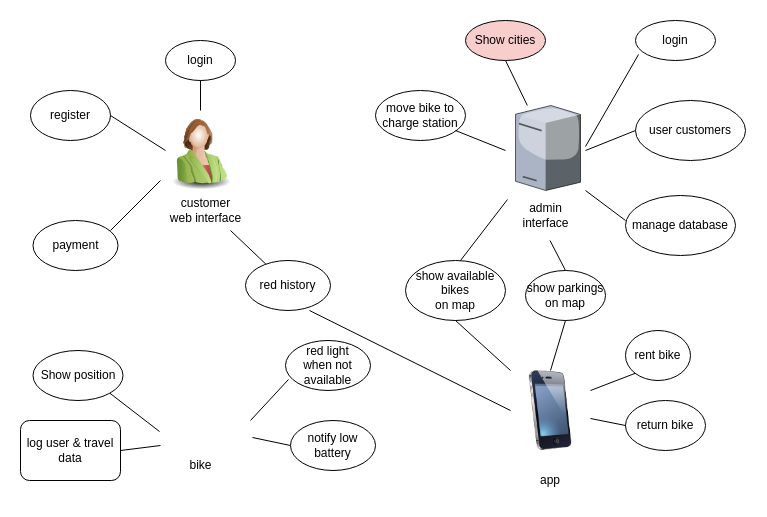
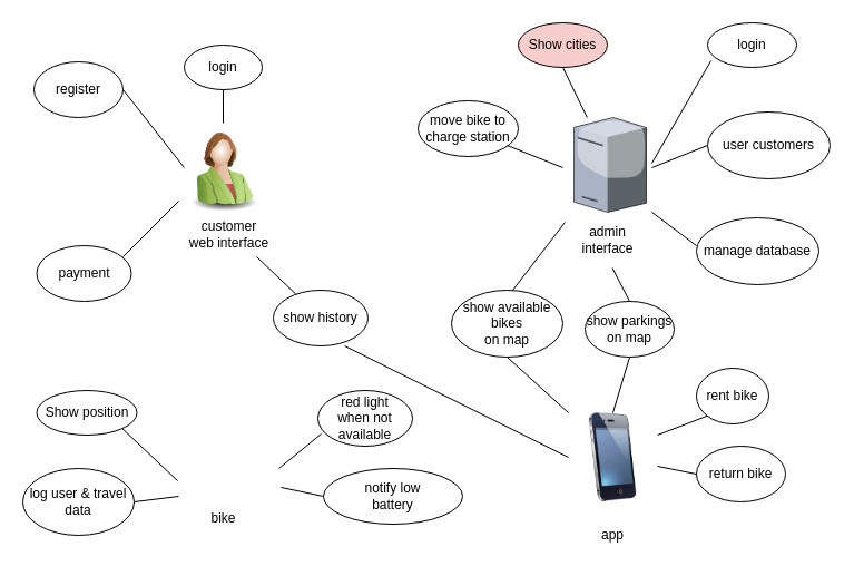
  <mxCell id="0" />
  <mxCell id="1" parent="0" />
  <mxCell id="2" value="login" style="ellipse;whiteSpace=wrap;html=1;" parent="1" vertex="1"><mxGeometry x="165" y="40" width="70" height="40" as="geometry" /></mxCell>
- <mxCell id="3" value="register" style="ellipse;whiteSpace=wrap;html=1;" parent="1" vertex="1"><mxGeometry x="30" y="90" width="80" height="50" as="geometry" /></mxCell>
+ <mxCell id="3" value="register" style="ellipse;whiteSpace=wrap;html=1;" parent="1" vertex="1"><mxGeometry x="30" y="55" width="80" height="50" as="geometry" /></mxCell>
  <mxCell id="4" value="" style="endArrow=none;html=1;rounded=0;exitX=1;exitY=0.5;exitDx=0;exitDy=0;" parent="1" source="3" edge="1"><mxGeometry width="50" height="50" relative="1" as="geometry"><mxPoint x="115" y="200" as="sourcePoint" /><mxPoint x="165" y="150" as="targetPoint" /></mxGeometry></mxCell>
- <mxCell id="5" value="Show position" style="ellipse;whiteSpace=wrap;html=1;" parent="1" vertex="1"><mxGeometry x="32.5" y="350" width="90" height="50" as="geometry" /></mxCell>
+ <mxCell id="5" value="Show position" style="ellipse;whiteSpace=wrap;html=1;" parent="1" vertex="1"><mxGeometry x="32.5" y="350" width="90" height="40" as="geometry" /></mxCell>
  <mxCell id="6" value="rent bike" style="ellipse;whiteSpace=wrap;html=1;" parent="1" vertex="1"><mxGeometry x="625" y="330" width="65" height="50" as="geometry" /></mxCell>
  <mxCell id="7" value="return bike" style="ellipse;whiteSpace=wrap;html=1;" parent="1" vertex="1"><mxGeometry x="625" y="400" width="80" height="50" as="geometry" /></mxCell>
  <mxCell id="8" value="show parkings&lt;br&gt;on map" style="ellipse;whiteSpace=wrap;html=1;" parent="1" vertex="1"><mxGeometry x="525" y="270" width="80" height="50" as="geometry" /></mxCell>
  <mxCell id="9" value="show available bikes&lt;br&gt;on map" style="ellipse;whiteSpace=wrap;html=1;" parent="1" vertex="1"><mxGeometry x="405" y="260" width="100" height="60" as="geometry" /></mxCell>
- <mxCell id="10" value="log user &amp;amp; travel data" style="whiteSpace=wrap;html=1;rounded=1;" parent="1" vertex="1"><mxGeometry x="20" y="420" width="100" height="60" as="geometry" /></mxCell>
+ <mxCell id="10" value="log user &amp;amp; travel data" style="ellipse;whiteSpace=wrap;html=1;" parent="1" vertex="1"><mxGeometry x="20" y="420" width="100" height="60" as="geometry" /></mxCell>
  <mxCell id="11" value="login" style="ellipse;whiteSpace=wrap;html=1;" parent="1" vertex="1"><mxGeometry x="635" y="20" width="80" height="40" as="geometry" /></mxCell>
  <mxCell id="12" value="user customers" style="ellipse;whiteSpace=wrap;html=1;" parent="1" vertex="1"><mxGeometry x="635" y="100" width="110" height="60" as="geometry" /></mxCell>
  <mxCell id="13" value="" style="endArrow=none;html=1;rounded=0;entryX=0.038;entryY=0.85;entryDx=0;entryDy=0;entryPerimeter=0;" parent="1" target="11" edge="1"><mxGeometry width="50" height="50" relative="1" as="geometry"><mxPoint x="585" y="146" as="sourcePoint" /><mxPoint x="641" y="90" as="targetPoint" /></mxGeometry></mxCell>
  <mxCell id="14" value="" style="endArrow=none;html=1;rounded=0;entryX=0;entryY=0.5;entryDx=0;entryDy=0;" parent="1" target="12" edge="1"><mxGeometry width="50" height="50" relative="1" as="geometry"><mxPoint x="585" y="150" as="sourcePoint" /><mxPoint x="635" y="190" as="targetPoint" /></mxGeometry></mxCell>
  <mxCell id="15" value="" style="endArrow=none;html=1;rounded=0;entryX=0;entryY=0.5;entryDx=0;entryDy=0;" parent="1" target="7" edge="1" source="24"><mxGeometry width="50" height="50" relative="1" as="geometry"><mxPoint x="585" y="540" as="sourcePoint" /><mxPoint x="625" y="434" as="targetPoint" /></mxGeometry></mxCell>
  <mxCell id="16" value="" style="endArrow=none;html=1;rounded=0;exitX=1;exitY=0.25;exitDx=0;exitDy=0;entryX=0;entryY=1;entryDx=0;entryDy=0;" parent="1" edge="1" target="6" source="24"><mxGeometry width="50" height="50" relative="1" as="geometry"><mxPoint x="595" y="458" as="sourcePoint" /><mxPoint x="635" y="390" as="targetPoint" /></mxGeometry></mxCell>
  <mxCell id="17" value="" style="endArrow=none;html=1;rounded=0;exitX=1;exitY=0.5;exitDx=0;exitDy=0;entryX=0;entryY=0.75;entryDx=0;entryDy=0;" parent="1" source="10" edge="1" target="30"><mxGeometry width="50" height="50" relative="1" as="geometry"><mxPoint x="125" y="590" as="sourcePoint" /><mxPoint x="175" y="540" as="targetPoint" /></mxGeometry></mxCell>
  <mxCell id="18" value="" style="endArrow=none;html=1;rounded=0;exitX=1;exitY=1;exitDx=0;exitDy=0;entryX=-0.011;entryY=0.61;entryDx=0;entryDy=0;entryPerimeter=0;" parent="1" source="5" edge="1" target="30"><mxGeometry width="50" height="50" relative="1" as="geometry"><mxPoint x="115" y="500" as="sourcePoint" /><mxPoint x="175" y="540" as="targetPoint" /></mxGeometry></mxCell>
  <mxCell id="19" value="payment" style="ellipse;whiteSpace=wrap;html=1;" parent="1" vertex="1"><mxGeometry x="32.5" y="220" width="85" height="50" as="geometry" /></mxCell>
- <mxCell id="20" value="red history" style="ellipse;whiteSpace=wrap;html=1;" parent="1" vertex="1"><mxGeometry x="245" y="260" width="85" height="50" as="geometry" /></mxCell>
- <mxCell id="21" value="notify low&lt;br&gt;battery" style="ellipse;whiteSpace=wrap;html=1;" parent="1" vertex="1"><mxGeometry x="290" y="420" width="85" height="50" as="geometry" /></mxCell>
- <mxCell id="22" value="red light&lt;br&gt;when not available" style="ellipse;whiteSpace=wrap;html=1;" parent="1" vertex="1"><mxGeometry x="285" y="340" width="85" height="50" as="geometry" /></mxCell>
+ <mxCell id="20" value="show history" style="ellipse;whiteSpace=wrap;html=1;" parent="1" vertex="1"><mxGeometry x="245" y="260" width="85" height="50" as="geometry" /></mxCell>
+ <mxCell id="21" value="notify low&lt;br&gt;battery" style="ellipse;whiteSpace=wrap;html=1;" parent="1" vertex="1"><mxGeometry x="290" y="420" width="125" height="50" as="geometry" /></mxCell>
+ <mxCell id="22" value="red light&lt;br&gt;when not available" style="ellipse;whiteSpace=wrap;html=1;" parent="1" vertex="1"><mxGeometry x="285" y="350" width="85" height="50" as="geometry" /></mxCell>
  <mxCell id="23" value="manage database" style="ellipse;whiteSpace=wrap;html=1;" parent="1" vertex="1"><mxGeometry x="625" y="195" width="110" height="60" as="geometry" /></mxCell>
  <mxCell id="24" value="" style="image;html=1;image=img/lib/clip_art/telecommunication/iPhone_128x128.png" parent="1" vertex="1"><mxGeometry x="510" y="370" width="80" height="80" as="geometry" /></mxCell>
  <mxCell id="25" value="app" style="text;strokeColor=none;align=center;fillColor=none;html=1;verticalAlign=middle;whiteSpace=wrap;rounded=0;" parent="1" vertex="1"><mxGeometry x="520" y="465" width="60" height="30" as="geometry" /></mxCell>
  <mxCell id="26" value="customer&lt;br&gt;web interface" style="text;html=1;align=center;verticalAlign=middle;resizable=0;points=[];autosize=1;strokeColor=none;fillColor=none;" parent="1" vertex="1"><mxGeometry x="160" y="190" width="90" height="40" as="geometry" /></mxCell>
  <mxCell id="27" value="" style="image;html=1;image=img/lib/clip_art/people/Suit_Woman_Green_128x128.png" parent="1" vertex="1"><mxGeometry x="160" y="110" width="80" height="80" as="geometry" /></mxCell>
  <mxCell id="28" value="" style="verticalLabelPosition=bottom;sketch=0;aspect=fixed;html=1;verticalAlign=top;strokeColor=none;align=center;outlineConnect=0;shape=mxgraph.citrix.license_server;" parent="1" vertex="1"><mxGeometry x="515" y="105" width="65" height="85" as="geometry" /></mxCell>
  <mxCell id="29" value="admin&lt;br&gt;interface" style="text;html=1;align=center;verticalAlign=middle;resizable=0;points=[];autosize=1;strokeColor=none;fillColor=none;" parent="1" vertex="1"><mxGeometry x="510" y="195" width="70" height="40" as="geometry" /></mxCell>
  <mxCell id="30" value="&lt;b style=&quot;font-weight:normal;&quot; id=&quot;docs-internal-guid-9e6da1bd-7fff-884f-2ec3-e17bcd4a4d77&quot;&gt;&lt;span style=&quot;font-size: 11pt; font-family: Arial, sans-serif; color: rgb(0, 0, 0); background-color: transparent; font-weight: 400; font-style: normal; font-variant: normal; text-decoration: none; vertical-align: baseline;&quot;&gt;&lt;span style=&quot;border:none;display:inline-block;overflow:hidden;width:82px;height:82px;&quot;&gt;&lt;img src=&quot;https://lh7-us.googleusercontent.com/K7d_zg_BDB-1NZBKFG_zPa2ZpOOGBhs8UOcB8ofUqHWBVdGit3B1TP0nQxVwa08pG1KcFYkpLLwxa8QDbMnKuEyMo4V_YEwA6_xggqONxXETpEkJQpp9q9ctr_8tNxkDua4F0fjZ40ps3OyDIK7DnBo&quot; width=&quot;82&quot; height=&quot;82&quot; style=&quot;margin-left:0px;margin-top:0px;&quot;&gt;&lt;/span&gt;&lt;/span&gt;&lt;/b&gt;" style="text;whiteSpace=wrap;html=1;" vertex="1" parent="1"><mxGeometry x="160" y="370" width="90" height="100" as="geometry" /></mxCell>
  <mxCell id="31" value="bike" style="text;html=1;align=center;verticalAlign=middle;resizable=0;points=[];autosize=1;strokeColor=none;fillColor=none;" vertex="1" parent="1"><mxGeometry x="175" y="450" width="50" height="30" as="geometry" /></mxCell>
  <mxCell id="32" value="Show cities" style="ellipse;whiteSpace=wrap;html=1;fillColor=#f8cecc;" vertex="1" parent="1"><mxGeometry x="465" y="20" width="80" height="40" as="geometry" /></mxCell>
  <mxCell id="33" value="move bike to&lt;br&gt;charge station" style="ellipse;whiteSpace=wrap;html=1;" vertex="1" parent="1"><mxGeometry x="375" y="90" width="90" height="50" as="geometry" /></mxCell>
  <mxCell id="34" value="" style="endArrow=none;html=1;rounded=0;entryX=0.429;entryY=1.025;entryDx=0;entryDy=0;entryPerimeter=0;exitX=0.5;exitY=0;exitDx=0;exitDy=0;" edge="1" parent="1" source="8"><mxGeometry width="50" height="50" relative="1" as="geometry"><mxPoint x="549.97" y="300" as="sourcePoint" /><mxPoint x="549.5" y="240" as="targetPoint" /></mxGeometry></mxCell>
  <mxCell id="35" value="" style="endArrow=none;html=1;rounded=0;exitX=0.5;exitY=0;exitDx=0;exitDy=0;entryX=0.5;entryY=1;entryDx=0;entryDy=0;" edge="1" parent="1" source="24" target="8"><mxGeometry width="50" height="50" relative="1" as="geometry"><mxPoint x="545" y="410" as="sourcePoint" /><mxPoint x="545" y="350" as="targetPoint" /></mxGeometry></mxCell>
  <mxCell id="36" value="" style="endArrow=none;html=1;rounded=0;entryX=-0.043;entryY=0.1;entryDx=0;entryDy=0;entryPerimeter=0;" edge="1" parent="1" target="29"><mxGeometry width="50" height="50" relative="1" as="geometry"><mxPoint x="460" y="260" as="sourcePoint" /><mxPoint x="510" y="210" as="targetPoint" /></mxGeometry></mxCell>
  <mxCell id="37" value="" style="endArrow=none;html=1;rounded=0;exitX=0;exitY=0;exitDx=0;exitDy=0;" edge="1" parent="1" source="24"><mxGeometry width="50" height="50" relative="1" as="geometry"><mxPoint x="515" y="470" as="sourcePoint" /><mxPoint x="455" y="320" as="targetPoint" /></mxGeometry></mxCell>
  <mxCell id="38" value="" style="endArrow=none;html=1;rounded=0;exitX=0;exitY=0.5;exitDx=0;exitDy=0;" edge="1" parent="1" source="24"><mxGeometry width="50" height="50" relative="1" as="geometry"><mxPoint x="489" y="490" as="sourcePoint" /><mxPoint x="309" y="310" as="targetPoint" /></mxGeometry></mxCell>
  <mxCell id="39" value="" style="endArrow=none;html=1;rounded=0;" edge="1" parent="1" source="20"><mxGeometry width="50" height="50" relative="1" as="geometry"><mxPoint x="180" y="280" as="sourcePoint" /><mxPoint x="230" y="230" as="targetPoint" /></mxGeometry></mxCell>
  <mxCell id="40" value="" style="endArrow=none;html=1;rounded=0;entryX=1.022;entryY=0.67;entryDx=0;entryDy=0;entryPerimeter=0;exitX=0;exitY=0.5;exitDx=0;exitDy=0;" edge="1" parent="1" source="21" target="30"><mxGeometry width="50" height="50" relative="1" as="geometry"><mxPoint x="205" y="640" as="sourcePoint" /><mxPoint x="255" y="590" as="targetPoint" /></mxGeometry></mxCell>
  <mxCell id="41" value="" style="endArrow=none;html=1;rounded=0;entryX=0.035;entryY=0.78;entryDx=0;entryDy=0;exitX=1;exitY=0.5;exitDx=0;exitDy=0;entryPerimeter=0;" edge="1" parent="1" source="30" target="22"><mxGeometry width="50" height="50" relative="1" as="geometry"><mxPoint x="240" y="440" as="sourcePoint" /><mxPoint x="280" y="386" as="targetPoint" /></mxGeometry></mxCell>
  <mxCell id="42" value="" style="endArrow=none;html=1;rounded=0;" edge="1" parent="1"><mxGeometry width="50" height="50" relative="1" as="geometry"><mxPoint x="585" y="190" as="sourcePoint" /><mxPoint x="625" y="220" as="targetPoint" /></mxGeometry></mxCell>
  <mxCell id="43" value="" style="endArrow=none;html=1;rounded=0;" edge="1" parent="1"><mxGeometry width="50" height="50" relative="1" as="geometry"><mxPoint x="505" y="150" as="sourcePoint" /><mxPoint x="455" y="130" as="targetPoint" /></mxGeometry></mxCell>
  <mxCell id="44" value="" style="endArrow=none;html=1;rounded=0;entryX=0.5;entryY=1;entryDx=0;entryDy=0;" edge="1" parent="1" source="28" target="32"><mxGeometry width="50" height="50" relative="1" as="geometry"><mxPoint x="485" y="110" as="sourcePoint" /><mxPoint x="505" y="70" as="targetPoint" /></mxGeometry></mxCell>
  <mxCell id="45" value="" style="endArrow=none;html=1;rounded=0;" edge="1" parent="1"><mxGeometry width="50" height="50" relative="1" as="geometry"><mxPoint x="110" y="230" as="sourcePoint" /><mxPoint x="160" y="180" as="targetPoint" /></mxGeometry></mxCell>
  <mxCell id="46" value="" style="endArrow=none;html=1;rounded=0;exitX=0.5;exitY=0;exitDx=0;exitDy=0;entryX=0.5;entryY=1;entryDx=0;entryDy=0;" edge="1" parent="1" source="27" target="2"><mxGeometry width="50" height="50" relative="1" as="geometry"><mxPoint x="155" y="100" as="sourcePoint" /><mxPoint x="205" y="50" as="targetPoint" /></mxGeometry></mxCell>
  <mxCell id="47" style="edgeStyle=orthogonalEdgeStyle;rounded=0;orthogonalLoop=1;jettySize=auto;html=1;exitX=0.5;exitY=1;exitDx=0;exitDy=0;" edge="1" parent="1" source="25" target="25"><mxGeometry relative="1" as="geometry" /></mxCell>
